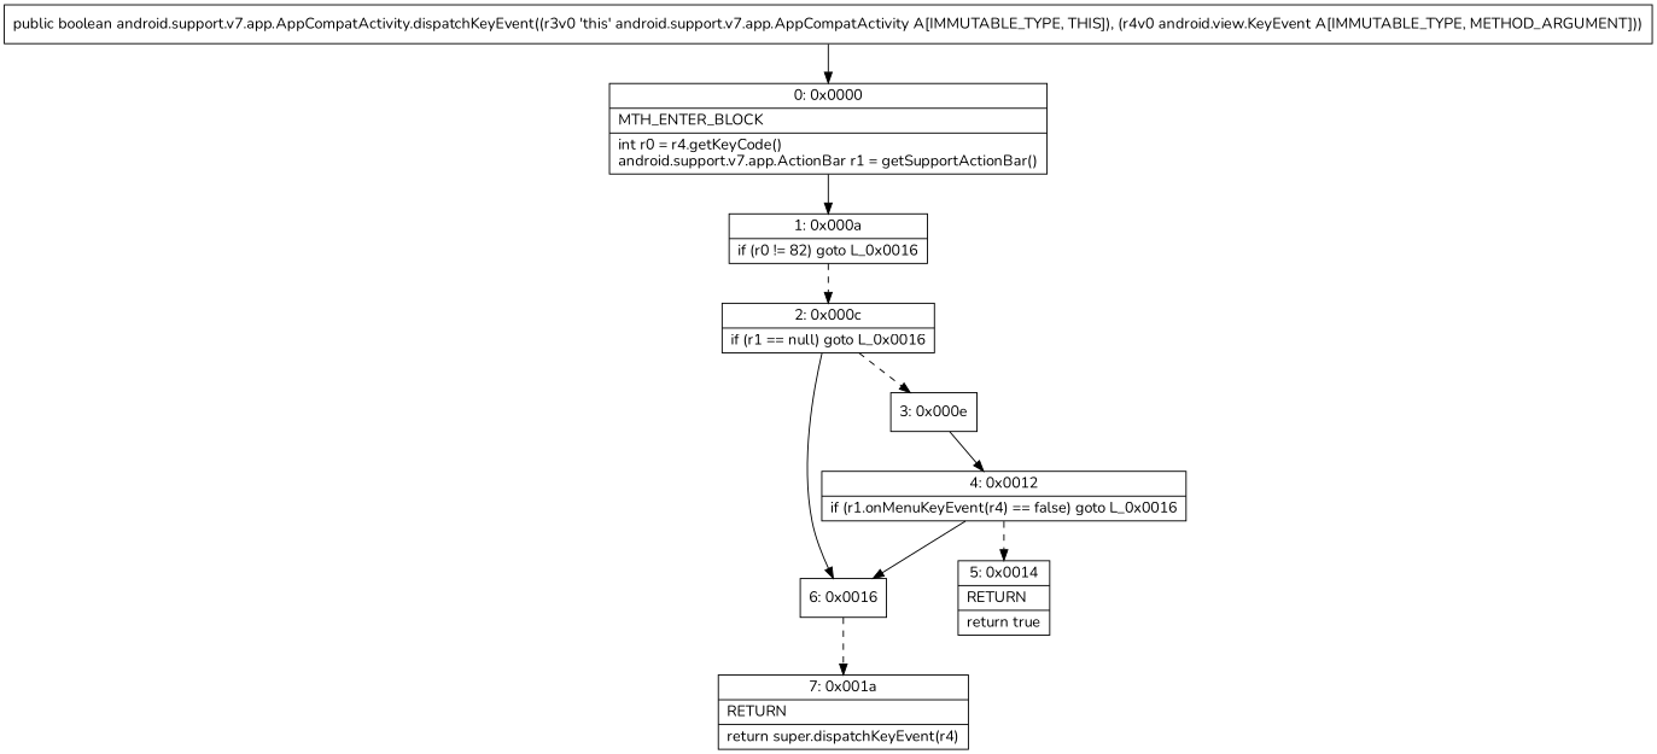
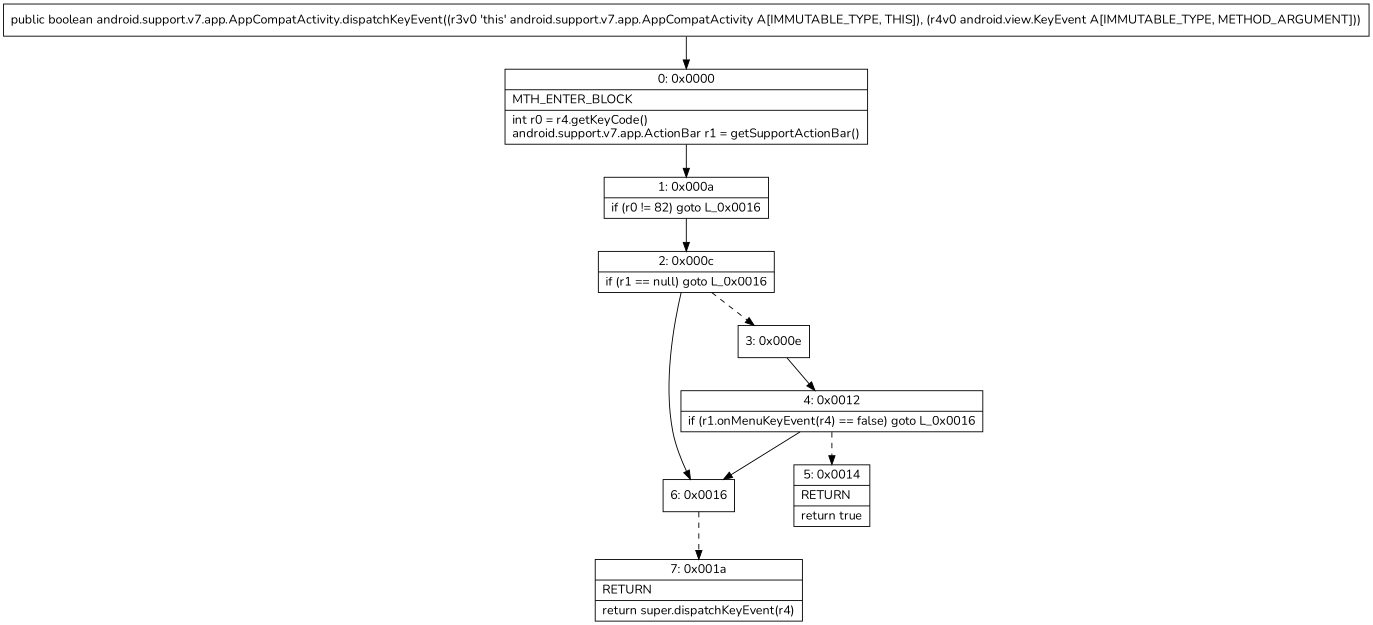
  digraph {
    fontname=Nunito
    node [fontname=Nunito shape=record]
    edge [fontname=Nunito]
    n1 [label="{0\:\ 0x0000|MTH_ENTER_BLOCK\l|int r0 = r4.getKeyCode()\landroid.support.v7.app.ActionBar r1 = getSupportActionBar()\l}"]
    n2 [label="{1\:\ 0x000a|if (r0 != 82) goto L_0x0016\l}"]
    n3 [label="{2\:\ 0x000c|if (r1 == null) goto L_0x0016\l}"]
    n4 [label="{6\:\ 0x0016}"]
    n5 [label="{3\:\ 0x000e}"]
    n6 [label="{7\:\ 0x001a|RETURN\l|return super.dispatchKeyEvent(r4)\l}"]
    n7 [label="{4\:\ 0x0012|if (r1.onMenuKeyEvent(r4) == false) goto L_0x0016\l}"]
    n8 [label="{5\:\ 0x0014|RETURN\l|return true\l}"]
    n9 [label="{public boolean android.support.v7.app.AppCompatActivity.dispatchKeyEvent((r3v0 'this' android.support.v7.app.AppCompatActivity A[IMMUTABLE_TYPE, THIS]), (r4v0 android.view.KeyEvent A[IMMUTABLE_TYPE, METHOD_ARGUMENT])) }"]
    n1 -> n2
-   n2 -> n3 [style=dashed]
+   n2 -> n3 [style=solid]
    n3 -> n4
    n3 -> n5 [style=dashed]
    n4 -> n6 [style=dashed]
    n5 -> n7
    n7 -> n4
    n7 -> n8 [style=dashed]
    n9 -> n1
  }
